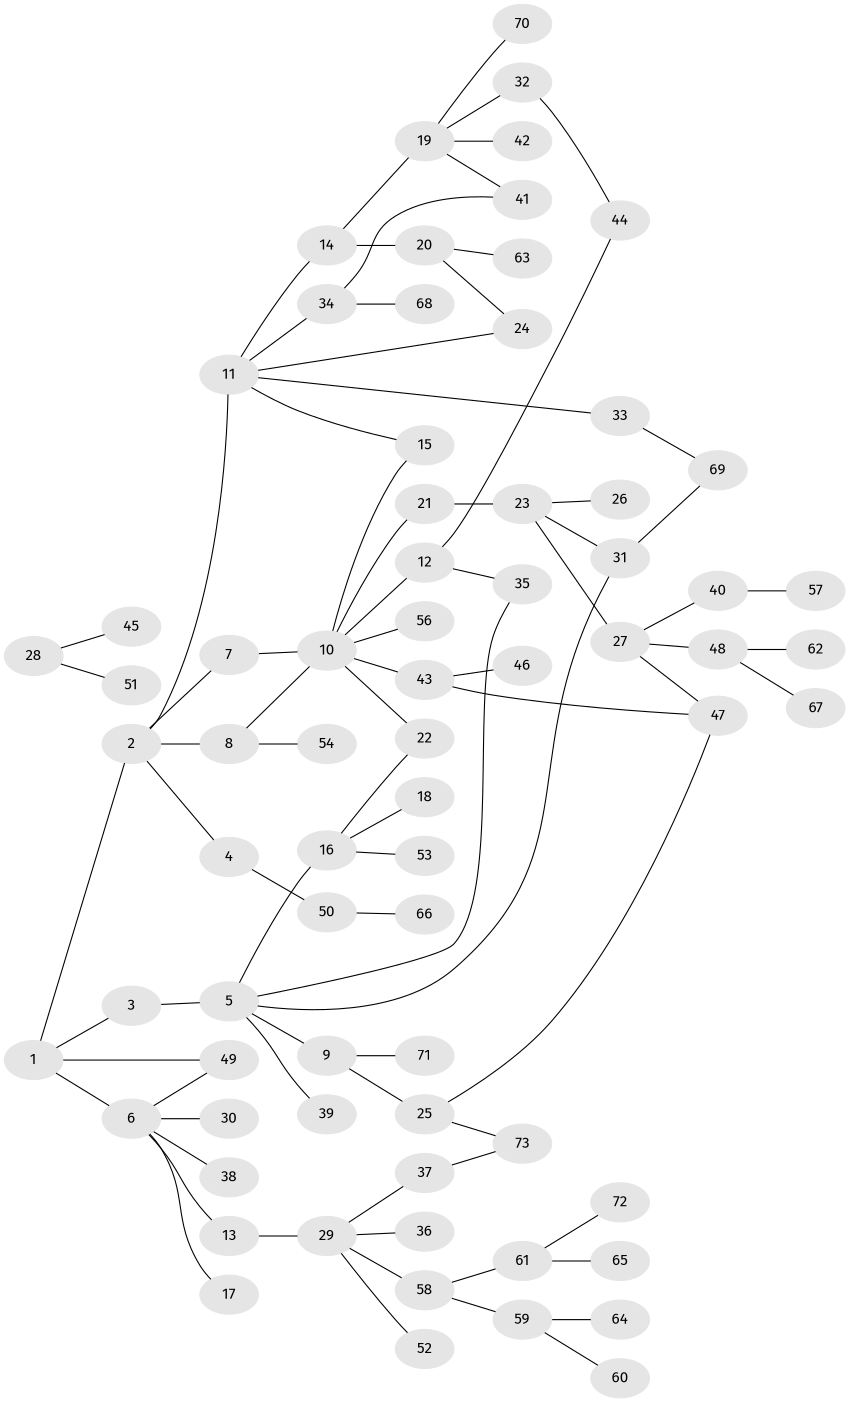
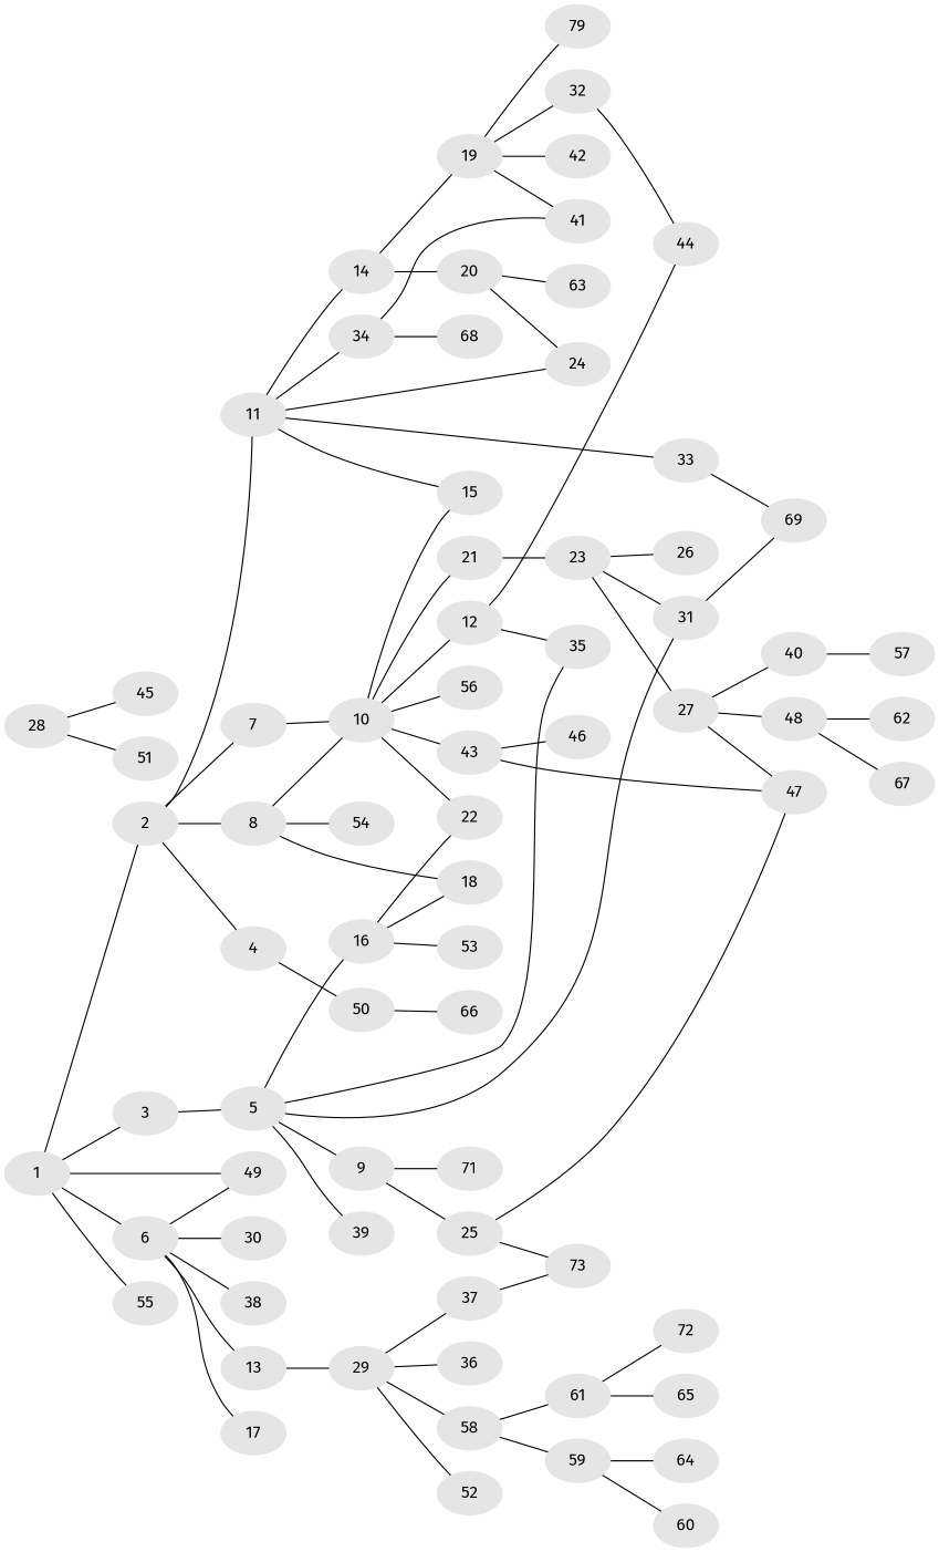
  graph {
    fontname="Fira Sans"
    rankdir=LR
    node [color=gray90 fontname="Fira Sans" style=filled]
    edge [fontname="Fira Sans"]
    1
    2
    3
    6
    49
+   55
    4
    7
    8
    11
    5
    13
    17
    30
    38
    50
    10
    18
    54
    15
    14
    24
    33
    34
    9
    16
    31
    35
    39
    66
    25
    71
    22
    53
    69
    29
    12
    21
    43
    56
    47
    73
    44
    23
    46
    19
    20
    41
    68
    36
    37
    52
    58
    32
    42
-   70
+   70 [label=79]
    63
    26
    27
    40
    48
    28
    45
    51
    57
    62
    67
    59
    61
    60
    64
    65
    72
    1 -- 2
    1 -- 3
    1 -- 6
    1 -- 49
+   1 -- 55
    2 -- 4
    2 -- 7
    2 -- 8
    2 -- 11
    3 -- 5
    6 -- 49
    6 -- 13
    6 -- 17
    6 -- 30
    6 -- 38
    4 -- 50
    7 -- 10
    8 -- 10
+   8 -- 18
    8 -- 54
    11 -- 15
    11 -- 14
    11 -- 24
    11 -- 33
    11 -- 34
    5 -- 9
    5 -- 16
    5 -- 31
    5 -- 35
    5 -- 39
    13 -- 29
    50 -- 66
    10 -- 15
    10 -- 22
    10 -- 12
    10 -- 21
    10 -- 43
    10 -- 56
    14 -- 19
    14 -- 20
    33 -- 69
    34 -- 41
    34 -- 68
    9 -- 25
    9 -- 71
    16 -- 18
    16 -- 22
    16 -- 53
    31 -- 69
    25 -- 47
    25 -- 73
    29 -- 36
    29 -- 37
    29 -- 52
    29 -- 58
    12 -- 35
    12 -- 44
    21 -- 23
    43 -- 47
    43 -- 46
    23 -- 31
    23 -- 26
    23 -- 27
    19 -- 41
    19 -- 32
    19 -- 42
    19 -- 70
    20 -- 24
    20 -- 63
    37 -- 73
    58 -- 59
    58 -- 61
    32 -- 44
    27 -- 47
    27 -- 40
    27 -- 48
    40 -- 57
    48 -- 62
    48 -- 67
    28 -- 45
    28 -- 51
    59 -- 60
    59 -- 64
    61 -- 65
    61 -- 72
  }
